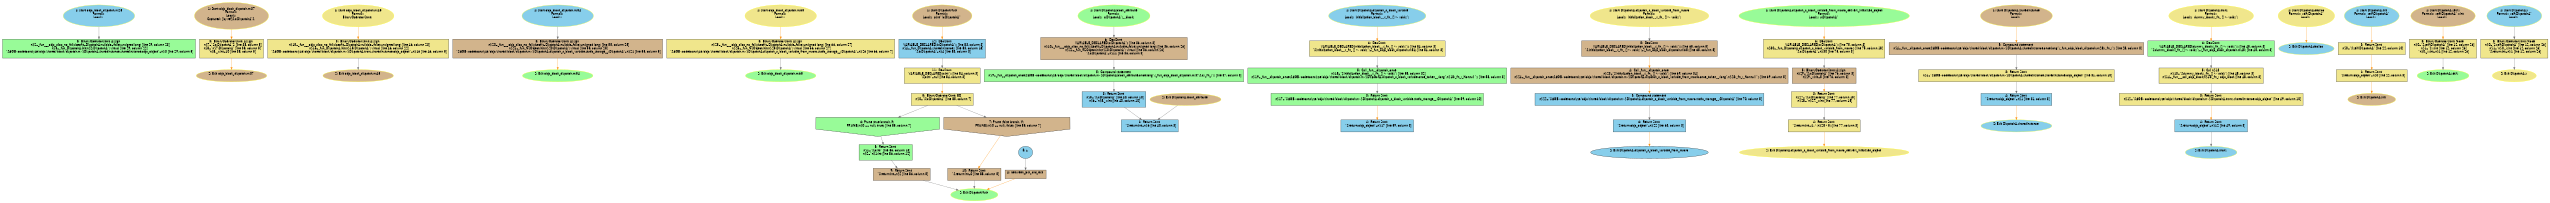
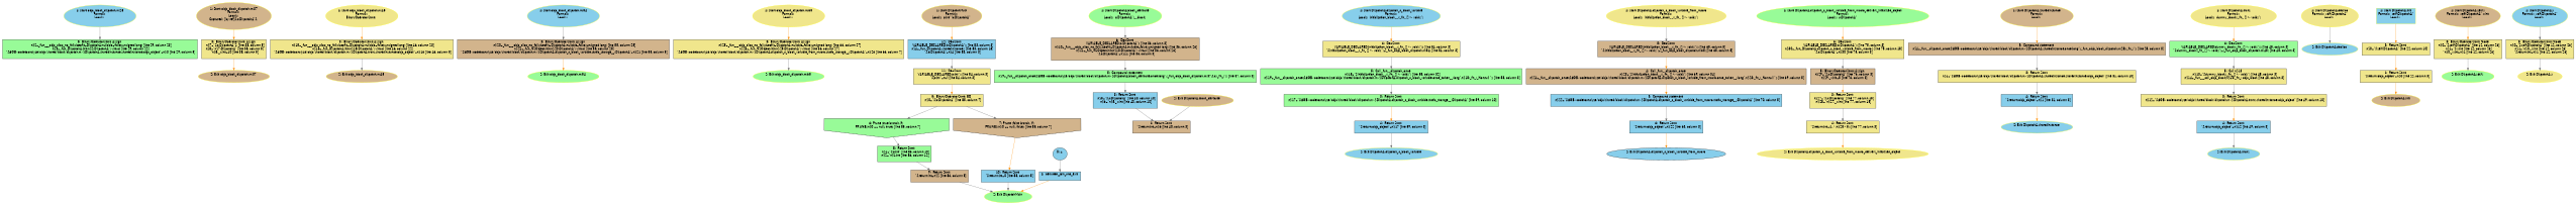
  digraph {
    fontname=Lato
    node [fillcolor=khaki fontname=Lato style=filled shape=box]
    edge [color=gray40 fontname=Lato]
    n1 [color=yellow fillcolor=skyblue label="1: Start objc_block_dispatch.m:28\nFormals: \nLocals:  \n  " shape=""]
    n2 [fillcolor=palegreen label="3:  BinaryOperatorStmt: Assign \n   n$2=_fun___objc_alloc_no_fail(sizeof(t=DispatchA;nullable=false):unsigned long) [line 29, column 23]\n  n$3=_fun_DispatchA.init(n$2:DispatchA*) virtual [line 29, column 22]\n  *&#GB<codetoanalyze/objc/shared/block/dispatch.m>$DispatchA.sharedInstance.sharedInstance:objc_object*=n$3 [line 29, column 5]\n "]
    n3 [color=yellow fillcolor=tan label="1: Start objc_block_dispatch.m:37\nFormals: \nLocals: \nCaptured:  [by ref]&a:DispatchA*& \n  " shape=""]
    n4 [label="3:  BinaryOperatorStmt: Assign \n   n$7=*&a:DispatchA*& [line 38, column 5]\n  n$8=*n$7:DispatchA* [line 38, column 5]\n  *n$8._x:int=10 [line 38, column 5]\n "]
    n5 [color=yellow fillcolor=tan label="2: Exit objc_block_dispatch.m:37 \n  " shape=""]
    n6 [color=yellow label="1: Start objc_block_dispatch.m:45\nFormals: \nBinaryOperatorStmt:  \n  " shape=""]
    n7 [label="3:  BinaryOperatorStmt: Assign \n   n$15=_fun___objc_alloc_no_fail(sizeof(t=DispatchA;nullable=false):unsigned long) [line 46, column 23]\n  n$16=_fun_DispatchA.init(n$15:DispatchA*) virtual [line 46, column 22]\n  *&#GB<codetoanalyze/objc/shared/block/dispatch.m>$DispatchA.trans.sharedInstance:objc_object*=n$16 [line 46, column 5]\n "]
    n8 [color=yellow fillcolor=tan label="2: Exit objc_block_dispatch.m:45 \n  " shape=""]
    n9 [color=yellow fillcolor=skyblue label="1: Start objc_block_dispatch.m:54\nFormals: \nLocals:  \n  " shape=""]
    n10 [fillcolor=tan label="3:  BinaryOperatorStmt: Assign \n   n$20=_fun___objc_alloc_no_fail(sizeof(t=DispatchA;nullable=false):unsigned long) [line 55, column 25]\n  n$21=_fun_NSObject.init(n$20:DispatchA*) virtual [line 55, column 25]\n  *&#GB<codetoanalyze/objc/shared/block/dispatch.m>$DispatchA.dispatch_a_block_variable.static_storage__:DispatchA*=n$21 [line 55, column 5]\n "]
    n11 [color=yellow fillcolor=palegreen label="2: Exit objc_block_dispatch.m:54 \n  " shape=""]
    n12 [color=yellow label="1: Start objc_block_dispatch.m:65\nFormals: \nLocals:  \n  " shape=""]
    n13 [label="3:  BinaryOperatorStmt: Assign \n   n$25=_fun___objc_alloc_no_fail(sizeof(t=DispatchA;nullable=false):unsigned long) [line 66, column 27]\n  n$26=_fun_NSObject.init(n$25:DispatchA*) virtual [line 66, column 27]\n  *&#GB<codetoanalyze/objc/shared/block/dispatch.m>$DispatchA.dispatch_a_block_variable_from_macro.static_storage__:DispatchA*=n$26 [line 66, column 7]\n "]
    n14 [color=yellow fillcolor=palegreen label="2: Exit objc_block_dispatch.m:65 \n  " shape=""]
    n15 [color=yellow fillcolor=tan label="1: Start DispatchMain\nFormals: \nLocals:  p:int* b:DispatchA* \n  " shape=""]
    n16 [fillcolor=skyblue label="12:  DeclStmt \n   VARIABLE_DECLARED(b:DispatchA*); [line 83, column 3]\n  n$4=_fun_DispatchA.sharedInstance() [line 83, column 18]\n  *&b:DispatchA*=n$4 [line 83, column 3]\n "]
    n17 [label="11:  DeclStmt \n   VARIABLE_DECLARED(p:int*); [line 84, column 3]\n  *&p:int*=null [line 84, column 3]\n "]
    n18 [label="5:  BinaryOperatorStmt: EQ \n   n$0=*&b:DispatchA* [line 85, column 7]\n "]
    n19 [color=yellow fillcolor=palegreen label="2: Exit DispatchMain \n  " shape=""]
    n20 [fillcolor=skyblue label="3: + \n  " shape=""]
-   n21 [fillcolor=tan label="4:  between_join_and_exit \n  "]
+   n21 [fillcolor=skyblue label="4:  between_join_and_exit \n  "]
    n22 [fillcolor=palegreen label="6: Prune (true branch, if) \n   PRUNE((n$0 == null), true); [line 85, column 7]\n " shape=invhouse]
    n23 [fillcolor=tan label="7: Prune (false branch, if) \n   PRUNE(!(n$0 == null), false); [line 85, column 7]\n " shape=invhouse]
    n24 [fillcolor=palegreen label="8:  Return Stmt \n   n$1=*&p:int* [line 86, column 13]\n  n$2=*n$1:int [line 86, column 12]\n "]
-   n25 [fillcolor=tan label="10:  Return Stmt \n   *&return:int=0 [line 88, column 5]\n "]
+   n25 [fillcolor=skyblue label="10:  Return Stmt \n   *&return:int=0 [line 88, column 5]\n "]
    n26 [fillcolor=tan label="9:  Return Stmt \n   *&return:int=n$2 [line 86, column 5]\n "]
    n27 [color=yellow fillcolor=palegreen label="1: Start DispatchA.block_attribute\nFormals: \nLocals:  a:DispatchA*(__block) \n  " shape=""]
    n28 [fillcolor=tan label="6:  DeclStmt \n   VARIABLE_DECLARED(a:DispatchA*); [line 36, column 3]\n  n$10=_fun___objc_alloc_no_fail(sizeof(t=DispatchA;nullable=false):unsigned long) [line 36, column 26]\n  n$11=_fun_NSObject.init(n$10:DispatchA*) virtual [line 36, column 26]\n  *&a:DispatchA*=n$11 [line 36, column 3]\n "]
    n29 [fillcolor=palegreen label="5:  Compound statement \n   n$9=_fun__dispatch_once(&#GB<codetoanalyze/objc/shared/block/dispatch.m>$DispatchA.block_attribute.once:long*,(_fun_objc_block_dispatch.m:37,&a):_fn_(*)) [line 37, column 3]\n "]
    n30 [fillcolor=skyblue label="3:  Return Stmt \n   n$5=*&a:DispatchA* [line 40, column 10]\n  n$6=*n$5._x:int [line 40, column 10]\n "]
    n31 [color=yellow fillcolor=tan label="2: Exit DispatchA.block_attribute \n  " shape=""]
-   n32 [fillcolor=skyblue label="4:  Return Stmt \n   *&return:int=n$6 [line 40, column 3]\n "]
+   n32 [fillcolor=tan label="4:  Return Stmt \n   *&return:int=n$6 [line 40, column 3]\n "]
    n33 [color=yellow fillcolor=skyblue label="1: Start DispatchA.dispatch_a_block_variable\nFormals: \nLocals:  initialization_block__:(_fn_ [] -> void)(*) \n  " shape=""]
    n34 [label="6:  DeclStmt \n   VARIABLE_DECLARED(initialization_block__:(_fn_ [] -> void)(*)); [line 54, column 3]\n  *&initialization_block__:(_fn_ [] -> void)(*)=(_fun_objc_block_dispatch.m:54) [line 54, column 3]\n "]
    n35 [fillcolor=palegreen label="5:  Call _fun__dispatch_once \n   n$18=*&initialization_block__:(_fn_ [] -> void)(*) [line 58, column 32]\n  n$19=_fun__dispatch_once(&#GB<codetoanalyze/objc/shared/block/dispatch.m>$DispatchA.dispatch_a_block_variable.once_token__:long*,n$18:_fn_(_Nonnull *)) [line 58, column 3]\n "]
    n36 [fillcolor=palegreen label="3:  Return Stmt \n   n$17=*&#GB<codetoanalyze/objc/shared/block/dispatch.m>$DispatchA.dispatch_a_block_variable.static_storage__:DispatchA* [line 59, column 10]\n "]
+   n37 [color=yellow fillcolor=skyblue label="2: Exit DispatchA.dispatch_a_block_variable \n  " shape=""]
    n38 [fillcolor=skyblue label="4:  Return Stmt \n   *&return:objc_object*=n$17 [line 59, column 3]\n "]
    n39 [color=yellow label="1: Start DispatchA.dispatch_a_block_variable_from_macro\nFormals: \nLocals:  initialization_block__:(_fn_ [] -> void)(*) \n  " shape=""]
    n40 [fillcolor=tan label="5:  DeclStmt \n   VARIABLE_DECLARED(initialization_block__:(_fn_ [] -> void)(*)); [line 65, column 5]\n  *&initialization_block__:(_fn_ [] -> void)(*)=(_fun_objc_block_dispatch.m:65) [line 65, column 5]\n "]
    n41 [fillcolor=tan label="4:  Call _fun__dispatch_once \n   n$23=*&initialization_block__:(_fn_ [] -> void)(*) [line 69, column 34]\n  n$24=_fun__dispatch_once(&#GB<codetoanalyze/objc/shared/block/dispatch.m>$DispatchA.dispatch_a_block_variable_from_macro.once_token__:long*,n$23:_fn_(_Nonnull *)) [line 69, column 5]\n "]
    n42 [fillcolor=skyblue label="3:  Compound statement \n   n$22=*&#GB<codetoanalyze/objc/shared/block/dispatch.m>$DispatchA.dispatch_a_block_variable_from_macro.static_storage__:DispatchA* [line 70, column 5]\n "]
    n43 [color=black fillcolor=skyblue label="2: Exit DispatchA.dispatch_a_block_variable_from_macro \n  " shape=""]
    n44 [fillcolor=skyblue label="6:  Return Stmt \n   *&return:objc_object*=n$22 [line 63, column 3]\n "]
    n45 [color=yellow fillcolor=palegreen label="1: Start DispatchA.dispatch_a_block_variable_from_macro_delivers_initialised_object\nFormals: \nLocals:  a:DispatchA* \n  " shape=""]
    n46 [label="6:  DeclStmt \n   VARIABLE_DECLARED(a:DispatchA*); [line 75, column 3]\n  n$30=_fun_DispatchA.dispatch_a_block_variable_from_macro() [line 75, column 18]\n  *&a:DispatchA*=n$30 [line 75, column 3]\n "]
    n47 [fillcolor=tan label="5:  BinaryOperatorStmt: Assign \n   n$29=*&a:DispatchA* [line 76, column 3]\n  *n$29._x:int=5 [line 76, column 3]\n "]
    n48 [label="3:  Return Stmt \n   n$27=*&a:DispatchA* [line 77, column 15]\n  n$28=*n$27._x:int [line 77, column 15]\n "]
    n49 [color=yellow label="2: Exit DispatchA.dispatch_a_block_variable_from_macro_delivers_initialised_object \n  " shape=""]
    n50 [label="4:  Return Stmt \n   *&return:int=(1 / (n$28 - 5)) [line 77, column 3]\n "]
    n51 [color=yellow fillcolor=tan label="1: Start DispatchA.sharedInstance\nFormals: \nLocals:  \n  " shape=""]
    n52 [fillcolor=tan label="5:  Compound statement \n   n$4=_fun__dispatch_once(&#GB<codetoanalyze/objc/shared/block/dispatch.m>$DispatchA.sharedInstance.once:long*,(_fun_objc_block_dispatch.m:28):_fn_(*)) [line 28, column 3]\n "]
    n53 [label="3:  Return Stmt \n   n$1=*&#GB<codetoanalyze/objc/shared/block/dispatch.m>$DispatchA.sharedInstance.sharedInstance:objc_object* [line 31, column 10]\n "]
    n54 [fillcolor=skyblue label="4:  Return Stmt \n   *&return:objc_object*=n$1 [line 31, column 3]\n "]
    n55 [color=yellow fillcolor=skyblue label="2: Exit DispatchA.sharedInstance \n  " shape=""]
    n56 [color=yellow label="1: Start DispatchA.trans\nFormals: \nLocals:  dummy_block:(_fn_ [] -> void)(*) \n  " shape=""]
    n57 [fillcolor=palegreen label="6:  DeclStmt \n   VARIABLE_DECLARED(dummy_block:(_fn_ [] -> void)(*)); [line 45, column 3]\n  *&dummy_block:(_fn_ [] -> void)(*)=(_fun_objc_block_dispatch.m:45) [line 45, column 3]\n "]
    n58 [label="5:  Call n$13 \n   n$13=*&dummy_block:(_fn_ [] -> void)(*) [line 48, column 3]\n  n$14=_fun___call_objc_block(n$13:_fn_) objc_block [line 48, column 3]\n "]
    n59 [label="3:  Return Stmt \n   n$12=*&#GB<codetoanalyze/objc/shared/block/dispatch.m>$DispatchA.trans.sharedInstance:objc_object* [line 49, column 10]\n "]
    n60 [color=yellow fillcolor=skyblue label="2: Exit DispatchA.trans \n  " shape=""]
    n61 [fillcolor=skyblue label="4:  Return Stmt \n   *&return:objc_object*=n$12 [line 49, column 3]\n "]
    n62 [color=yellow label="1: Start DispatchA.dealloc\nFormals:  self:DispatchA*\nLocals:  \n  " shape=""]
    n63 [color=yellow fillcolor=skyblue label="2: Exit DispatchA.dealloc \n  " shape=""]
-   n64 [color=yellow fillcolor=skyblue label="1: Start DispatchA.init\nFormals:  self:DispatchA*\nLocals:  \n  " shape=""]
+   n64 [color=yellow fillcolor=skyblue label="1: Start DispatchA.init\nFormals:  self:DispatchA*\nLocals:  \n  "]
    n65 [label="3:  Return Stmt \n   n$0=*&self:DispatchA* [line 22, column 10]\n "]
    n66 [label="4:  Return Stmt \n   *&return:objc_object*=n$0 [line 22, column 3]\n "]
    n67 [color=yellow fillcolor=tan label="2: Exit DispatchA.init \n  " shape=""]
    n68 [color=yellow fillcolor=tan label="1: Start DispatchA.setX:\nFormals:  self:DispatchA* x:int\nLocals:  \n  " shape=""]
    n69 [label="3:  BinaryOperatorStmt: Node \n   n$0=*&self:DispatchA* [line 12, column 26]\n  n$1=*&x:int [line 12, column 26]\n  *n$0._x:int=n$1 [line 12, column 26]\n "]
    n70 [color=yellow fillcolor=palegreen label="2: Exit DispatchA.setX: \n  " shape=""]
    n71 [color=yellow fillcolor=skyblue label="1: Start DispatchA.x\nFormals:  self:DispatchA*\nLocals:  \n  " shape=""]
    n72 [label="3:  BinaryOperatorStmt: Node \n   n$0=*&self:DispatchA* [line 12, column 26]\n  n$1=*n$0._x:int [line 12, column 26]\n  *&return:int=n$1 [line 12, column 26]\n "]
    n73 [color=yellow label="2: Exit DispatchA.x \n  " shape=""]
    n1 -> n2
    n3 -> n4 [color=darkorange]
    n4 -> n5 [color=darkorange]
    n6 -> n7 [color=darkorange]
    n7 -> n8
    n9 -> n10
    n10 -> n11 [color=darkorange]
    n12 -> n13 [color=darkorange]
    n13 -> n14
    n15 -> n16 [color=darkorange]
    n16 -> n17
    n17 -> n18 [color=darkorange]
    n18 -> n22
    n18 -> n23
    n20 -> n21
    n21 -> n19 [color=darkorange]
    n22 -> n24
    n23 -> n25 [color=darkorange]
    n24 -> n26
    n25 -> n19
    n26 -> n19
    n27 -> n28
    n28 -> n29
    n29 -> n30
    n30 -> n32
    n31 -> n32
    n33 -> n34 [color=darkorange]
    n34 -> n35
    n35 -> n36
    n36 -> n38 [color=darkorange]
+   n38 -> n37
    n39 -> n40
    n40 -> n41 [color=darkorange]
    n41 -> n42 [color=darkorange]
    n42 -> n44
    n44 -> n43 [color=darkorange]
    n45 -> n46 [color=darkorange]
    n46 -> n47
    n47 -> n48 [color=darkorange]
    n48 -> n50
    n50 -> n49 [color=darkorange]
    n51 -> n52 [color=darkorange]
    n52 -> n53
    n53 -> n54
    n54 -> n55 [color=darkorange]
    n56 -> n57 [color=darkorange]
    n57 -> n58
    n58 -> n59
    n59 -> n61 [color=darkorange]
    n61 -> n60
-   n62 -> n63 [color=darkorange]
+   n62 -> n63
    n64 -> n65 [color=darkorange]
    n65 -> n66 [color=darkorange]
    n66 -> n67 [color=darkorange]
    n68 -> n69 [color=darkorange]
    n69 -> n70
    n71 -> n72
    n72 -> n73
  }
